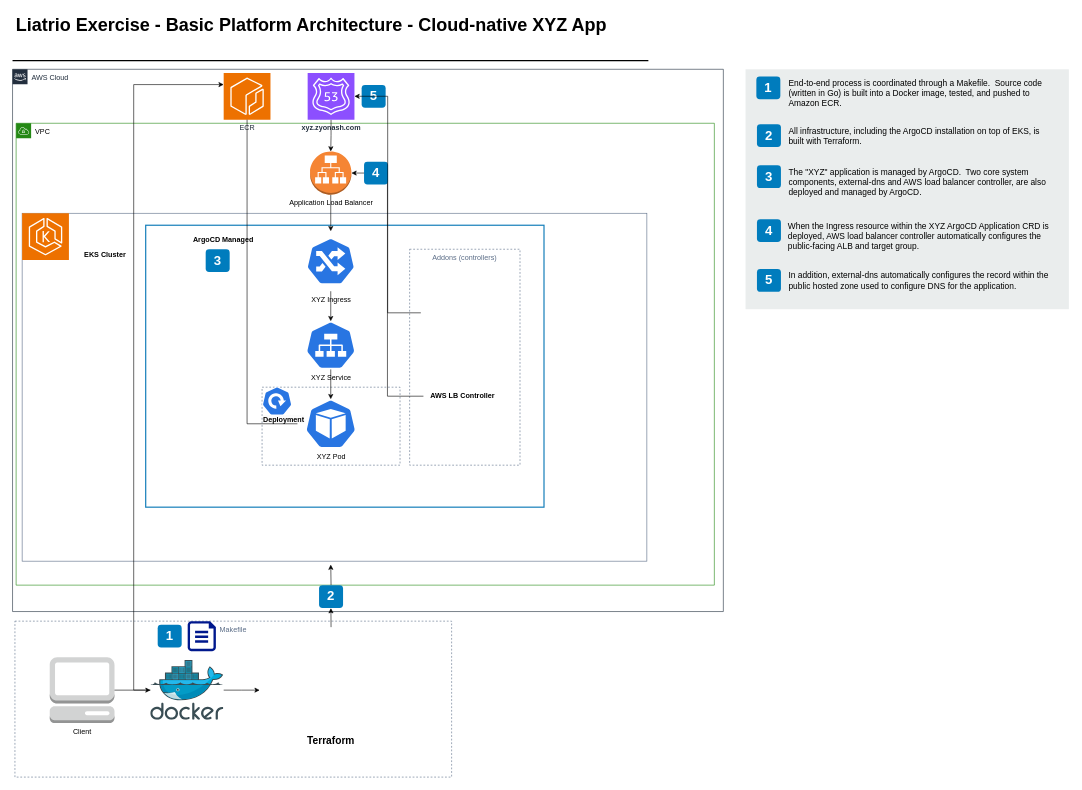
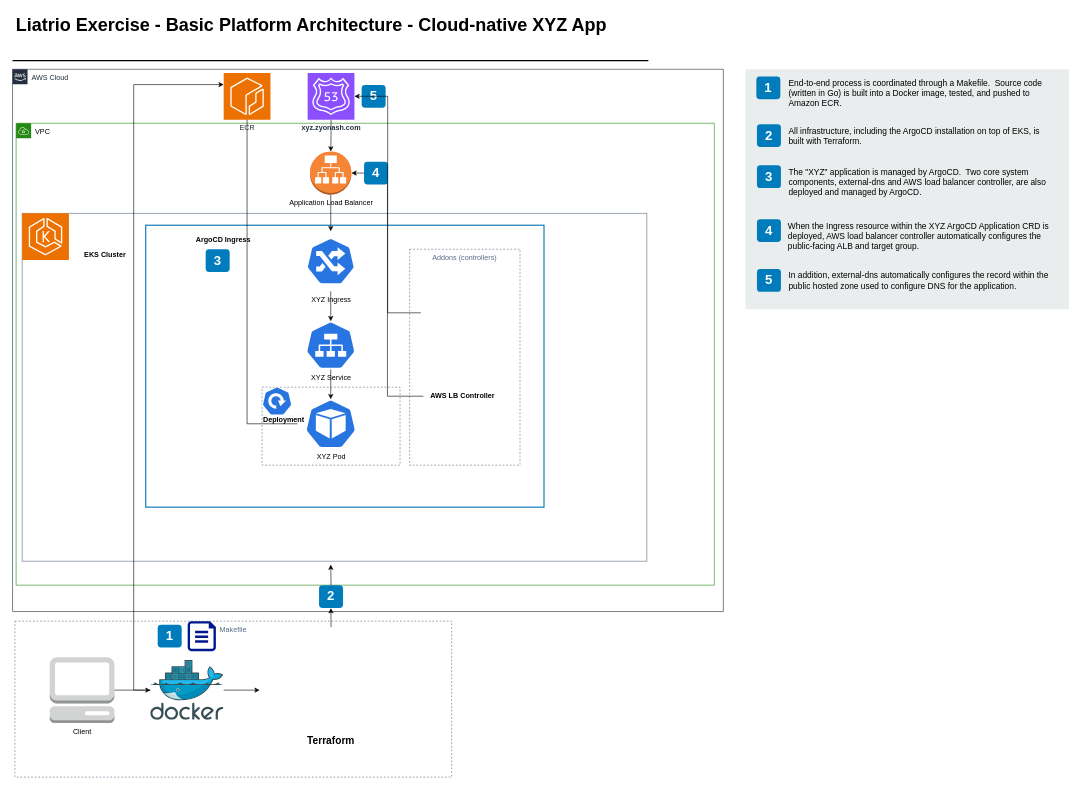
  <mxCell id="0" />
  <mxCell id="1" parent="0" />
  <mxCell id="2" value="" style="rounded=0;whiteSpace=wrap;html=1;fillColor=#EAEDED;fontSize=22;fontColor=#FFFFFF;strokeColor=none;labelBackgroundColor=none;" parent="1" vertex="1"><mxGeometry x="1242" y="115" width="539" height="400" as="geometry" /></mxCell>
  <mxCell id="3" value="AWS Cloud" style="points=[[0,0],[0.25,0],[0.5,0],[0.75,0],[1,0],[1,0.25],[1,0.5],[1,0.75],[1,1],[0.75,1],[0.5,1],[0.25,1],[0,1],[0,0.75],[0,0.5],[0,0.25]];outlineConnect=0;gradientColor=none;html=1;whiteSpace=wrap;fontSize=12;fontStyle=0;shape=mxgraph.aws4.group;grIcon=mxgraph.aws4.group_aws_cloud_alt;strokeColor=#232F3E;fillColor=none;verticalAlign=top;align=left;spacingLeft=30;fontColor=#232F3E;dashed=0;container=1;pointerEvents=0;collapsible=0;recursiveResize=0;" parent="1" vertex="1"><mxGeometry x="20" y="115" width="1185" height="904" as="geometry" /></mxCell>
  <mxCell id="4" value="&lt;font color=&quot;#000000&quot;&gt;VPC&lt;/font&gt;" style="points=[[0,0],[0.25,0],[0.5,0],[0.75,0],[1,0],[1,0.25],[1,0.5],[1,0.75],[1,1],[0.75,1],[0.5,1],[0.25,1],[0,1],[0,0.75],[0,0.5],[0,0.25]];outlineConnect=0;gradientColor=none;html=1;whiteSpace=wrap;fontSize=12;fontStyle=0;container=1;pointerEvents=0;collapsible=0;recursiveResize=0;shape=mxgraph.aws4.group;grIcon=mxgraph.aws4.group_vpc;strokeColor=#248814;fillColor=none;verticalAlign=top;align=left;spacingLeft=30;fontColor=#AAB7B8;dashed=0;" vertex="1" parent="3"><mxGeometry x="6" y="90" width="1164" height="770" as="geometry" /></mxCell>
  <mxCell id="5" value="&lt;span style=&quot;color: rgb(0, 0, 0); font-family: Helvetica; font-size: 12px; font-style: normal; font-variant-ligatures: normal; font-variant-caps: normal; font-weight: 700; letter-spacing: normal; orphans: 2; text-align: center; text-indent: 0px; text-transform: none; widows: 2; word-spacing: 0px; -webkit-text-stroke-width: 0px; background-color: rgb(251, 251, 251); text-decoration-thickness: initial; text-decoration-style: initial; text-decoration-color: initial; float: none; display: inline !important;&quot;&gt;Deployment&lt;/span&gt;" style="text;whiteSpace=wrap;html=1;" vertex="1" parent="4"><mxGeometry x="410" y="480" width="100" height="41" as="geometry" /></mxCell>
  <mxCell id="6" value="" style="fillColor=none;strokeColor=#5A6C86;dashed=1;verticalAlign=top;fontStyle=0;fontColor=#5A6C86;whiteSpace=wrap;html=1;" vertex="1" parent="4"><mxGeometry x="410" y="440" width="230" height="130" as="geometry" /></mxCell>
  <mxCell id="7" value="" style="fillColor=none;strokeColor=#147EBA;verticalAlign=top;fontStyle=0;fontColor=#147EBA;whiteSpace=wrap;html=1;strokeWidth=2;" vertex="1" parent="4"><mxGeometry x="216" y="170" width="664" height="470" as="geometry" /></mxCell>
  <mxCell id="8" value="" style="fillColor=none;strokeColor=#5A6C86;verticalAlign=top;fontStyle=0;fontColor=#5A6C86;whiteSpace=wrap;html=1;align=center;" vertex="1" parent="4"><mxGeometry x="10" y="150" width="1041.5" height="580" as="geometry" /></mxCell>
  <mxCell id="9" value="" style="sketch=0;points=[[0,0,0],[0.25,0,0],[0.5,0,0],[0.75,0,0],[1,0,0],[0,1,0],[0.25,1,0],[0.5,1,0],[0.75,1,0],[1,1,0],[0,0.25,0],[0,0.5,0],[0,0.75,0],[1,0.25,0],[1,0.5,0],[1,0.75,0]];outlineConnect=0;fontColor=#232F3E;fillColor=#ED7100;strokeColor=#ffffff;dashed=0;verticalLabelPosition=bottom;verticalAlign=top;align=center;html=1;fontSize=12;fontStyle=0;aspect=fixed;shape=mxgraph.aws4.resourceIcon;resIcon=mxgraph.aws4.eks;" vertex="1" parent="4"><mxGeometry x="10" y="150" width="78" height="78" as="geometry" /></mxCell>
  <mxCell id="10" value="EKS Cluster" style="text;html=1;align=center;verticalAlign=middle;resizable=0;points=[];autosize=1;strokeColor=none;fillColor=none;fontStyle=1" vertex="1" parent="4"><mxGeometry x="103" y="205" width="90" height="30" as="geometry" /></mxCell>
  <mxCell id="11" style="edgeStyle=orthogonalEdgeStyle;rounded=0;orthogonalLoop=1;jettySize=auto;html=1;" edge="1" parent="4" source="12" target="14"><mxGeometry relative="1" as="geometry" /></mxCell>
  <mxCell id="12" value="Application Load Balancer" style="outlineConnect=0;dashed=0;verticalLabelPosition=bottom;verticalAlign=top;align=center;html=1;shape=mxgraph.aws3.application_load_balancer;fillColor=#F58534;gradientColor=none;" vertex="1" parent="4"><mxGeometry x="490" y="47" width="69" height="72" as="geometry" /></mxCell>
  <mxCell id="13" style="edgeStyle=orthogonalEdgeStyle;rounded=0;orthogonalLoop=1;jettySize=auto;html=1;" edge="1" parent="4" source="14" target="16"><mxGeometry relative="1" as="geometry" /></mxCell>
  <mxCell id="14" value="XYZ Ingress" style="sketch=0;html=1;dashed=0;whitespace=wrap;fillColor=#2875E2;strokeColor=#ffffff;points=[[0.005,0.63,0],[0.1,0.2,0],[0.9,0.2,0],[0.5,0,0],[0.995,0.63,0],[0.72,0.99,0],[0.5,1,0],[0.28,0.99,0]];verticalLabelPosition=bottom;align=center;verticalAlign=top;shape=mxgraph.kubernetes.icon;prIcon=ing" vertex="1" parent="4"><mxGeometry x="484" y="180" width="81" height="100" as="geometry" /></mxCell>
  <mxCell id="15" style="edgeStyle=orthogonalEdgeStyle;rounded=0;orthogonalLoop=1;jettySize=auto;html=1;" edge="1" parent="4" source="16" target="17"><mxGeometry relative="1" as="geometry" /></mxCell>
  <mxCell id="16" value="XYZ Service" style="sketch=0;html=1;dashed=0;whitespace=wrap;fillColor=#2875E2;strokeColor=#ffffff;points=[[0.005,0.63,0],[0.1,0.2,0],[0.9,0.2,0],[0.5,0,0],[0.995,0.63,0],[0.72,0.99,0],[0.5,1,0],[0.28,0.99,0]];verticalLabelPosition=bottom;align=center;verticalAlign=top;shape=mxgraph.kubernetes.icon;prIcon=svc" vertex="1" parent="4"><mxGeometry x="481.5" y="330" width="86" height="80" as="geometry" /></mxCell>
  <mxCell id="17" value="XYZ Pod" style="sketch=0;html=1;dashed=0;whitespace=wrap;fillColor=#2875E2;strokeColor=#ffffff;points=[[0.005,0.63,0],[0.1,0.2,0],[0.9,0.2,0],[0.5,0,0],[0.995,0.63,0],[0.72,0.99,0],[0.5,1,0],[0.28,0.99,0]];verticalLabelPosition=bottom;align=center;verticalAlign=top;shape=mxgraph.kubernetes.icon;prIcon=pod" vertex="1" parent="4"><mxGeometry x="469" y="460" width="111" height="82" as="geometry" /></mxCell>
  <mxCell id="18" value="" style="sketch=0;html=1;dashed=0;whitespace=wrap;fillColor=#2875E2;strokeColor=#ffffff;points=[[0.005,0.63,0],[0.1,0.2,0],[0.9,0.2,0],[0.5,0,0],[0.995,0.63,0],[0.72,0.99,0],[0.5,1,0],[0.28,0.99,0]];verticalLabelPosition=bottom;align=center;verticalAlign=top;shape=mxgraph.kubernetes.icon;prIcon=deploy" vertex="1" parent="4"><mxGeometry x="410" y="439" width="50" height="48" as="geometry" /></mxCell>
  <mxCell id="19" value="" style="shape=image;verticalLabelPosition=bottom;labelBackgroundColor=default;verticalAlign=top;aspect=fixed;imageAspect=0;image=https://www.opsmx.com/wp-content/uploads/2022/07/Argo-1-e1630327305635-1.png;" vertex="1" parent="4"><mxGeometry x="206" y="180" width="122.03" height="81" as="geometry" /></mxCell>
- <mxCell id="20" value="ArgoCD Managed" style="text;html=1;align=center;verticalAlign=middle;resizable=0;points=[];autosize=1;strokeColor=none;fillColor=none;fontStyle=1" vertex="1" parent="4"><mxGeometry x="285" y="180" width="120" height="30" as="geometry" /></mxCell>
+ <mxCell id="20" value="ArgoCD Ingress" style="text;html=1;align=center;verticalAlign=middle;resizable=0;points=[];autosize=1;strokeColor=none;fillColor=none;fontStyle=1" vertex="1" parent="4"><mxGeometry x="285" y="180" width="120" height="30" as="geometry" /></mxCell>
  <mxCell id="21" value="Addons (controllers)" style="fillColor=none;strokeColor=#5A6C86;dashed=1;verticalAlign=top;fontStyle=0;fontColor=#5A6C86;whiteSpace=wrap;html=1;" vertex="1" parent="4"><mxGeometry x="656" y="210" width="184" height="360" as="geometry" /></mxCell>
  <mxCell id="22" value="" style="shape=image;verticalLabelPosition=bottom;labelBackgroundColor=default;verticalAlign=top;aspect=fixed;imageAspect=0;image=https://miro.medium.com/v2/resize:fit:1400/1*RtYcmqA45r2ZEPUmcx_oTQ.png;" vertex="1" parent="4"><mxGeometry x="674.67" y="261" width="146.67" height="110" as="geometry" /></mxCell>
  <mxCell id="23" value="" style="shape=image;verticalLabelPosition=bottom;labelBackgroundColor=default;verticalAlign=top;aspect=fixed;imageAspect=0;image=https://kubernetes-sigs.github.io/aws-load-balancer-controller/v2.6/assets/images/kubernetes_icon.svg;" vertex="1" parent="4"><mxGeometry x="686" y="390" width="55.62" height="54" as="geometry" /></mxCell>
  <mxCell id="24" value="" style="shape=image;verticalLabelPosition=bottom;labelBackgroundColor=default;verticalAlign=top;aspect=fixed;imageAspect=0;image=https://kubernetes-sigs.github.io/aws-load-balancer-controller/v2.6/assets/images/aws_load_balancer_icon.svg;" vertex="1" parent="4"><mxGeometry x="756" y="393" width="48" height="48" as="geometry" /></mxCell>
  <mxCell id="25" value="AWS LB Controller" style="text;html=1;align=center;verticalAlign=middle;resizable=0;points=[];autosize=1;strokeColor=none;fillColor=none;fontStyle=1" vertex="1" parent="4"><mxGeometry x="679" y="440" width="130" height="30" as="geometry" /></mxCell>
  <mxCell id="26" style="edgeStyle=orthogonalEdgeStyle;rounded=0;orthogonalLoop=1;jettySize=auto;html=1;entryX=1;entryY=0.5;entryDx=0;entryDy=0;entryPerimeter=0;" edge="1" parent="4" source="25" target="12"><mxGeometry relative="1" as="geometry" /></mxCell>
  <mxCell id="27" value="3" style="rounded=1;whiteSpace=wrap;html=1;fillColor=#007CBD;strokeColor=none;fontColor=#FFFFFF;fontStyle=1;fontSize=22;labelBackgroundColor=none;" vertex="1" parent="4"><mxGeometry x="316" y="210" width="40" height="38" as="geometry" /></mxCell>
  <mxCell id="28" value="4" style="rounded=1;whiteSpace=wrap;html=1;fillColor=#007CBD;strokeColor=none;fontColor=#FFFFFF;fontStyle=1;fontSize=22;labelBackgroundColor=none;" vertex="1" parent="4"><mxGeometry x="580" y="64" width="40" height="38" as="geometry" /></mxCell>
  <mxCell id="29" value="ECR" style="sketch=0;points=[[0,0,0],[0.25,0,0],[0.5,0,0],[0.75,0,0],[1,0,0],[0,1,0],[0.25,1,0],[0.5,1,0],[0.75,1,0],[1,1,0],[0,0.25,0],[0,0.5,0],[0,0.75,0],[1,0.25,0],[1,0.5,0],[1,0.75,0]];outlineConnect=0;fontColor=#232F3E;fillColor=#ED7100;strokeColor=#ffffff;dashed=0;verticalLabelPosition=bottom;verticalAlign=top;align=center;html=1;fontSize=12;fontStyle=0;aspect=fixed;shape=mxgraph.aws4.resourceIcon;resIcon=mxgraph.aws4.ecr;" vertex="1" parent="3"><mxGeometry x="352" y="6" width="78" height="78" as="geometry" /></mxCell>
  <mxCell id="30" style="edgeStyle=orthogonalEdgeStyle;rounded=0;orthogonalLoop=1;jettySize=auto;html=1;endArrow=none;" edge="1" parent="3" source="17" target="29"><mxGeometry relative="1" as="geometry" /></mxCell>
  <mxCell id="31" value="5" style="rounded=1;whiteSpace=wrap;html=1;fillColor=#007CBD;strokeColor=none;fontColor=#FFFFFF;fontStyle=1;fontSize=22;labelBackgroundColor=none;" vertex="1" parent="3"><mxGeometry x="582" y="26" width="40" height="38" as="geometry" /></mxCell>
  <mxCell id="32" value="Liatrio Exercise - Basic Platform Architecture - Cloud-native XYZ App" style="text;html=1;resizable=0;points=[];autosize=1;align=left;verticalAlign=top;spacingTop=-4;fontSize=30;fontStyle=1" parent="1" vertex="1"><mxGeometry x="24" y="20.5" width="1010" height="40" as="geometry" /></mxCell>
  <mxCell id="33" value="" style="line;strokeWidth=2;html=1;fontSize=14;" parent="1" vertex="1"><mxGeometry x="20" y="95.5" width="1060" height="10" as="geometry" /></mxCell>
  <mxCell id="34" value="1" style="rounded=1;whiteSpace=wrap;html=1;fillColor=#007CBD;strokeColor=none;fontColor=#FFFFFF;fontStyle=1;fontSize=22;labelBackgroundColor=none;" parent="1" vertex="1"><mxGeometry x="1260" y="127" width="40" height="38" as="geometry" /></mxCell>
  <mxCell id="35" value="2" style="rounded=1;whiteSpace=wrap;html=1;fillColor=#007CBD;strokeColor=none;fontColor=#FFFFFF;fontStyle=1;fontSize=22;labelBackgroundColor=none;" parent="1" vertex="1"><mxGeometry x="1261" y="206.5" width="40" height="38" as="geometry" /></mxCell>
  <mxCell id="36" value="3" style="rounded=1;whiteSpace=wrap;html=1;fillColor=#007CBD;strokeColor=none;fontColor=#FFFFFF;fontStyle=1;fontSize=22;labelBackgroundColor=none;" parent="1" vertex="1"><mxGeometry x="1261" y="275" width="40" height="38" as="geometry" /></mxCell>
  <mxCell id="37" value="4" style="rounded=1;whiteSpace=wrap;html=1;fillColor=#007CBD;strokeColor=none;fontColor=#FFFFFF;fontStyle=1;fontSize=22;labelBackgroundColor=none;" parent="1" vertex="1"><mxGeometry x="1261" y="365" width="40" height="38" as="geometry" /></mxCell>
  <mxCell id="38" value="5" style="rounded=1;whiteSpace=wrap;html=1;fillColor=#007CBD;strokeColor=none;fontColor=#FFFFFF;fontStyle=1;fontSize=22;labelBackgroundColor=none;" parent="1" vertex="1"><mxGeometry x="1261" y="448" width="40" height="38" as="geometry" /></mxCell>
  <mxCell id="39" value="&lt;span&gt;End-to-end process is coordinated through a Makefile.&amp;nbsp; Source code (written in Go) is built into a Docker image, tested, and pushed to Amazon ECR.&lt;/span&gt;" style="text;html=1;align=left;verticalAlign=top;spacingTop=-4;fontSize=14;labelBackgroundColor=none;whiteSpace=wrap;" parent="1" vertex="1"><mxGeometry x="1311.5" y="126.5" width="449" height="118" as="geometry" /></mxCell>
  <mxCell id="40" value="&lt;span&gt;All infrastructure, including the ArgoCD installation on top of EKS, is built with Terraform.&lt;/span&gt;" style="text;html=1;align=left;verticalAlign=top;spacingTop=-4;fontSize=14;labelBackgroundColor=none;whiteSpace=wrap;" parent="1" vertex="1"><mxGeometry x="1311.5" y="206.5" width="450" height="115" as="geometry" /></mxCell>
  <mxCell id="41" value="&lt;span&gt;The &quot;XYZ&quot; application is managed by ArgoCD.&amp;nbsp; Two core system components, external-dns and AWS load balancer controller, are also deployed and managed by ArgoCD.&lt;/span&gt;" style="text;html=1;align=left;verticalAlign=top;spacingTop=-4;fontSize=14;labelBackgroundColor=none;whiteSpace=wrap;" parent="1" vertex="1"><mxGeometry x="1311.5" y="275" width="450" height="117" as="geometry" /></mxCell>
  <mxCell id="42" value="&lt;span&gt;When the Ingress resource within the XYZ ArgoCD Application CRD is deployed, AWS load balancer controller automatically configures the public-facing ALB and target group.&amp;nbsp;&lt;/span&gt;" style="text;html=1;align=left;verticalAlign=top;spacingTop=-4;fontSize=14;labelBackgroundColor=none;whiteSpace=wrap;" parent="1" vertex="1"><mxGeometry x="1310.5" y="365" width="450" height="121" as="geometry" /></mxCell>
  <mxCell id="43" value="&lt;span&gt;In addition, external-dns automatically configures the record within the public hosted zone used to configure DNS for the application.&lt;/span&gt;" style="text;html=1;align=left;verticalAlign=top;spacingTop=-4;fontSize=14;labelBackgroundColor=none;whiteSpace=wrap;" parent="1" vertex="1"><mxGeometry x="1311.5" y="448" width="449" height="114" as="geometry" /></mxCell>
  <mxCell id="44" style="edgeStyle=orthogonalEdgeStyle;rounded=0;orthogonalLoop=1;jettySize=auto;html=1;" edge="1" parent="1" source="45" target="12"><mxGeometry relative="1" as="geometry" /></mxCell>
  <mxCell id="45" value="xyz.zyonash.com" style="sketch=0;points=[[0,0,0],[0.25,0,0],[0.5,0,0],[0.75,0,0],[1,0,0],[0,1,0],[0.25,1,0],[0.5,1,0],[0.75,1,0],[1,1,0],[0,0.25,0],[0,0.5,0],[0,0.75,0],[1,0.25,0],[1,0.5,0],[1,0.75,0]];outlineConnect=0;fontColor=#232F3E;fillColor=#8C4FFF;strokeColor=#ffffff;dashed=0;verticalLabelPosition=bottom;verticalAlign=top;align=center;html=1;fontSize=12;fontStyle=1;aspect=fixed;shape=mxgraph.aws4.resourceIcon;resIcon=mxgraph.aws4.route_53;" vertex="1" parent="1"><mxGeometry x="512" y="121" width="78" height="78" as="geometry" /></mxCell>
  <mxCell id="46" value="Terraform" style="shape=image;verticalLabelPosition=bottom;labelBackgroundColor=default;verticalAlign=top;aspect=fixed;imageAspect=0;image=https://blogs.vmware.com/cloudprovider/files/2019/04/og-image-8b3e4f7d-blog-aspect-ratio.png;fontStyle=1;fontSize=17;" vertex="1" parent="1"><mxGeometry x="436.38" y="1045" width="229.25" height="172" as="geometry" /></mxCell>
  <mxCell id="47" style="edgeStyle=orthogonalEdgeStyle;rounded=0;orthogonalLoop=1;jettySize=auto;html=1;exitX=0.5;exitY=0;exitDx=0;exitDy=0;entryX=0.494;entryY=1.01;entryDx=0;entryDy=0;entryPerimeter=0;" edge="1" parent="1" source="58" target="8"><mxGeometry relative="1" as="geometry" /></mxCell>
  <mxCell id="48" style="edgeStyle=orthogonalEdgeStyle;rounded=0;orthogonalLoop=1;jettySize=auto;html=1;entryX=1;entryY=0.5;entryDx=0;entryDy=0;entryPerimeter=0;" edge="1" parent="1" source="22" target="45"><mxGeometry relative="1" as="geometry" /></mxCell>
  <mxCell id="49" style="edgeStyle=orthogonalEdgeStyle;rounded=0;orthogonalLoop=1;jettySize=auto;html=1;" edge="1" parent="1" source="52"><mxGeometry relative="1" as="geometry"><mxPoint x="432" y="1150" as="targetPoint" /></mxGeometry></mxCell>
  <mxCell id="50" value="Client" style="outlineConnect=0;dashed=0;verticalLabelPosition=bottom;verticalAlign=top;align=center;html=1;shape=mxgraph.aws3.management_console;fillColor=#D2D3D3;gradientColor=none;" vertex="1" parent="1"><mxGeometry x="82" y="1095" width="108" height="110" as="geometry" /></mxCell>
  <mxCell id="51" value="" style="edgeStyle=orthogonalEdgeStyle;rounded=0;orthogonalLoop=1;jettySize=auto;html=1;" edge="1" parent="1" source="50" target="52"><mxGeometry relative="1" as="geometry"><mxPoint x="432" y="1150" as="targetPoint" /><mxPoint x="190" y="1150" as="sourcePoint" /></mxGeometry></mxCell>
  <mxCell id="52" value="" style="image;sketch=0;aspect=fixed;html=1;points=[];align=center;fontSize=12;image=img/lib/mscae/Docker.svg;" vertex="1" parent="1"><mxGeometry x="250.05" y="1100" width="121.95" height="100" as="geometry" /></mxCell>
  <mxCell id="53" style="edgeStyle=orthogonalEdgeStyle;rounded=0;orthogonalLoop=1;jettySize=auto;html=1;entryX=0;entryY=0.25;entryDx=0;entryDy=0;entryPerimeter=0;" edge="1" parent="1" source="52" target="29"><mxGeometry relative="1" as="geometry"><Array as="points"><mxPoint x="222" y="1150" /><mxPoint x="222" y="141" /></Array></mxGeometry></mxCell>
  <mxCell id="54" value="Makefile" style="fillColor=none;strokeColor=#5A6C86;dashed=1;verticalAlign=top;fontStyle=0;fontColor=#5A6C86;whiteSpace=wrap;html=1;" vertex="1" parent="1"><mxGeometry x="24" y="1035" width="728" height="260" as="geometry" /></mxCell>
  <mxCell id="55" value="" style="sketch=0;aspect=fixed;pointerEvents=1;shadow=0;dashed=0;html=1;strokeColor=none;labelPosition=center;verticalLabelPosition=bottom;verticalAlign=top;align=center;fillColor=#00188D;shape=mxgraph.azure.file" vertex="1" parent="1"><mxGeometry x="312" y="1035" width="47" height="50" as="geometry" /></mxCell>
  <mxCell id="56" value="1" style="rounded=1;whiteSpace=wrap;html=1;fillColor=#007CBD;strokeColor=none;fontColor=#FFFFFF;fontStyle=1;fontSize=22;labelBackgroundColor=none;" vertex="1" parent="1"><mxGeometry x="262" y="1041" width="40" height="38" as="geometry" /></mxCell>
  <mxCell id="57" value="" style="edgeStyle=orthogonalEdgeStyle;rounded=0;orthogonalLoop=1;jettySize=auto;html=1;exitX=0.5;exitY=0;exitDx=0;exitDy=0;entryX=0.494;entryY=1.01;entryDx=0;entryDy=0;entryPerimeter=0;" edge="1" parent="1" source="46" target="58"><mxGeometry relative="1" as="geometry"><mxPoint x="551" y="1045" as="sourcePoint" /><mxPoint x="551" y="941" as="targetPoint" /></mxGeometry></mxCell>
  <mxCell id="58" value="2" style="rounded=1;whiteSpace=wrap;html=1;fillColor=#007CBD;strokeColor=none;fontColor=#FFFFFF;fontStyle=1;fontSize=22;labelBackgroundColor=none;" vertex="1" parent="1"><mxGeometry x="531.01" y="975" width="40" height="38" as="geometry" /></mxCell>
